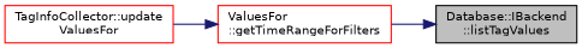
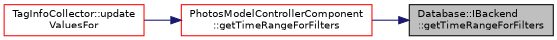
  digraph {
    rankdir=RL
    node [color=red fillcolor=white fontname=Helvetica fontsize=10 shape=record style=filled]
    edge [color=midnightblue dir=back fontname=Helvetica fontsize=10 labelfontname=Helvetica labelfontsize=10 style=solid]
-   n1 [color=black fillcolor=grey75 fontcolor=black height=0.2 label="Database::IBackend\l::listTagValues" width=0.4]
-   n2 [height=0.2 label="ValuesFor\l::getTimeRangeForFilters" width=0.4]
+   n1 [color=black fillcolor=grey75 fontcolor=black height=0.2 label="Database::IBackend\l::getTimeRangeForFilters" width=0.4]
+   n2 [height=0.2 label="PhotosModelControllerComponent\l::getTimeRangeForFilters" width=0.4]
    n3 [height=0.2 label="TagInfoCollector::update\lValuesFor" width=0.4]
    n1 -> n2
    n2 -> n3
  }
